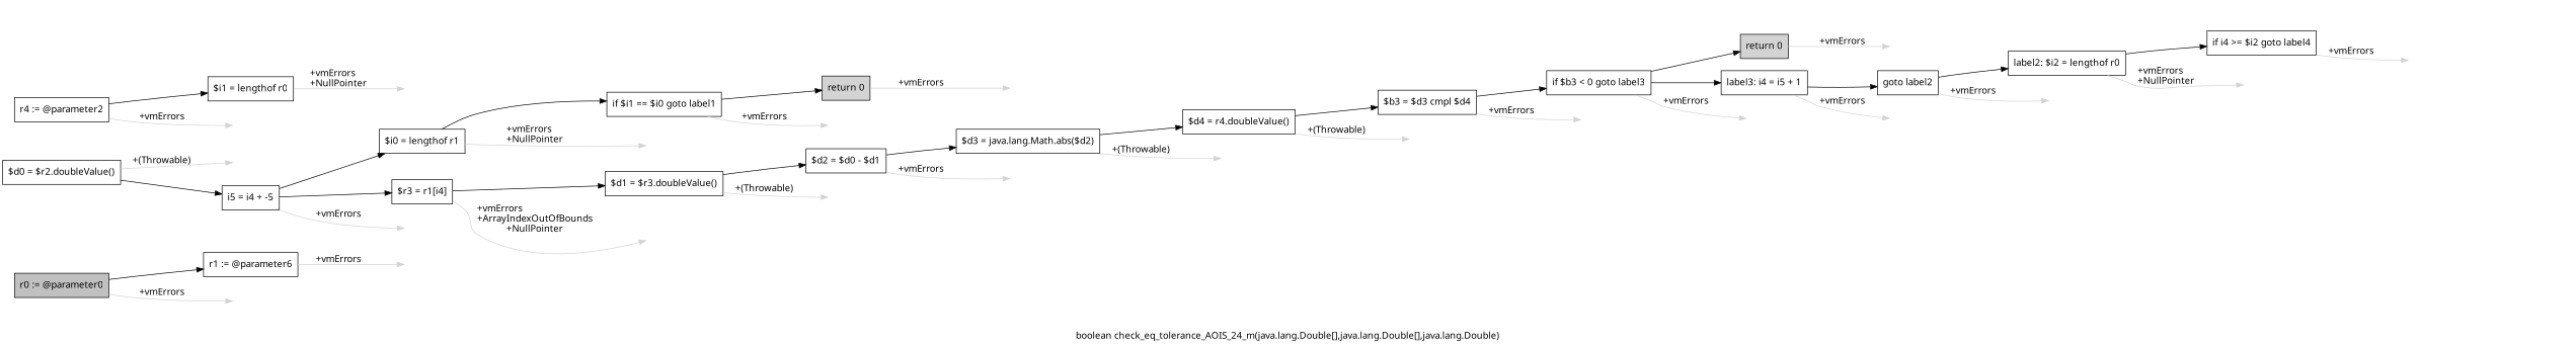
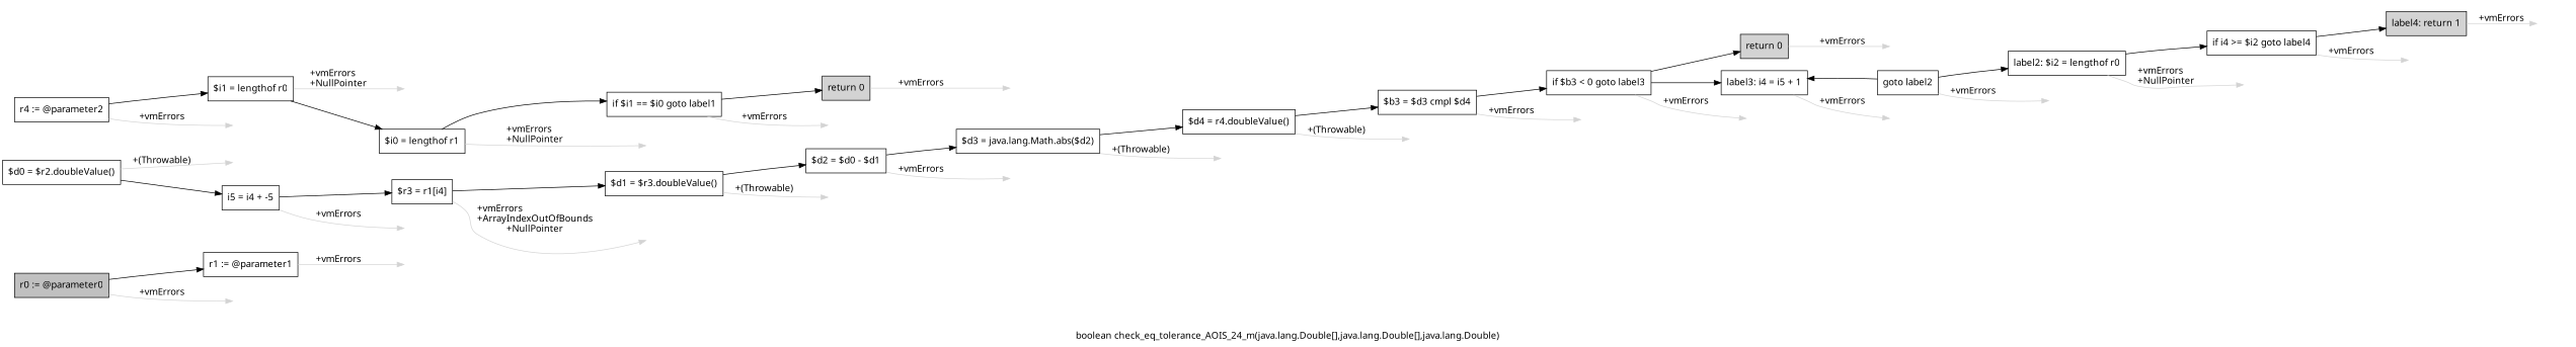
  digraph {
    fontname="Noto Sans"
    label="boolean check_eq_tolerance_AOIS_24_m(java.lang.Double[],java.lang.Double[],java.lang.Double)"
    rankdir=LR
    node [fontname="Noto Sans" shape=box style=invis]
    edge [color=lightgray fontname="Noto Sans"]
    n1 [fillcolor=gray label="r0 := @parameter0" style=filled]
-   n2 [label="r1 := @parameter6" style=""]
+   n2 [label="r1 := @parameter1" style=""]
    n3 [label=Esc]
    n4 [label=Esc]
    n5 [label="r4 := @parameter2" style=""]
    n6 [label="$i1 = lengthof r0" style=""]
    n7 [label=Esc]
    n8 [label="$i0 = lengthof r1" style=""]
    n9 [label=Esc]
    n10 [label="if $i1 == $i0 goto label1" style=""]
    n11 [label=Esc]
    n12 [fillcolor=lightgray label="return 0" style=filled]
    n13 [label=Esc]
    n14 [label=Esc]
    n15 [label="label2: $i2 = lengthof r0" style=""]
    n16 [label="if i4 >= $i2 goto label4" style=""]
    n17 [label=Esc]
    n18 [label=Esc]
+   n19 [fillcolor=lightgray label="label4: return 1" style=filled]
    n20 [label=Esc]
    n21 [label=Esc]
    n22 [label="$d0 = $r2.doubleValue()" style=""]
    n23 [label="i5 = i4 + -5" style=""]
    n24 [label=Esc]
    n25 [label=Esc]
    n26 [label="$r3 = r1[i4]" style=""]
    n27 [label=Esc]
    n28 [label="$d1 = $r3.doubleValue()" style=""]
    n29 [label=Esc]
    n30 [label="$d2 = $d0 - $d1" style=""]
    n31 [label=Esc]
    n32 [label="$d3 = java.lang.Math.abs($d2)" style=""]
    n33 [label=Esc]
    n34 [label="$d4 = r4.doubleValue()" style=""]
    n35 [label=Esc]
    n36 [label="$b3 = $d3 cmpl $d4" style=""]
    n37 [label=Esc]
    n38 [label="if $b3 < 0 goto label3" style=""]
    n39 [label=Esc]
    n40 [fillcolor=lightgray label="return 0" style=filled]
    n41 [label="label3: i4 = i5 + 1" style=""]
    n42 [label=Esc]
    n43 [label=Esc]
    n44 [label="goto label2" style=""]
    n45 [label=Esc]
    n46 [label=Esc]
    n1 -> n2 [color=black]
    n1 -> n3 [label="\l+vmErrors"]
    n2 -> n4 [label="\l+vmErrors"]
    n5 -> n6 [color=black]
    n5 -> n7 [label="\l+vmErrors"]
-   n23 -> n8 [color=black]
+   n6 -> n8 [color=black]
    n6 -> n9 [label="\l+vmErrors\l+NullPointer"]
    n8 -> n10 [color=black]
    n8 -> n11 [label="\l+vmErrors\l+NullPointer"]
    n10 -> n12 [color=black]
    n10 -> n13 [label="\l+vmErrors"]
    n12 -> n14 [label="\l+vmErrors"]
    n15 -> n16 [color=black]
    n15 -> n17 [label="\l+vmErrors\l+NullPointer"]
+   n16 -> n19 [color=black]
    n16 -> n20 [label="\l+vmErrors"]
+   n19 -> n21 [label="\l+vmErrors"]
    n22 -> n23 [color=black]
    n22 -> n24 [label="\l+(Throwable)"]
    n23 -> n26 [color=black]
    n23 -> n27 [label="\l+vmErrors"]
    n26 -> n28 [color=black]
    n26 -> n29 [label="\l+vmErrors\l+ArrayIndexOutOfBounds\l+NullPointer"]
    n28 -> n30 [color=black]
    n28 -> n31 [label="\l+(Throwable)"]
    n30 -> n32 [color=black]
    n30 -> n33 [label="\l+vmErrors"]
    n32 -> n34 [color=black]
    n32 -> n35 [label="\l+(Throwable)"]
    n34 -> n36 [color=black]
    n34 -> n37 [label="\l+(Throwable)"]
    n36 -> n38 [color=black]
    n36 -> n39 [label="\l+vmErrors"]
    n38 -> n40 [color=black]
    n38 -> n41 [color=black]
    n38 -> n42 [label="\l+vmErrors"]
    n40 -> n43 [label="\l+vmErrors"]
-   n41 -> n44 [color=black]
+   n44 -> n41 [color=black]
    n41 -> n45 [label="\l+vmErrors"]
    n44 -> n15 [color=black]
    n44 -> n46 [label="\l+vmErrors"]
  }
